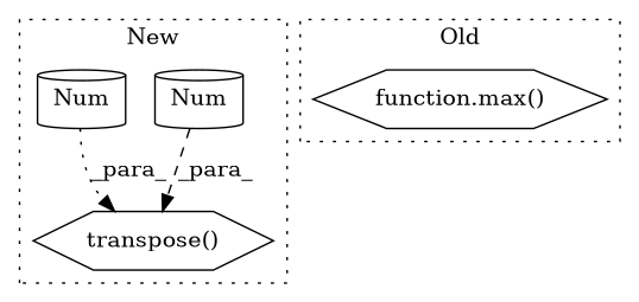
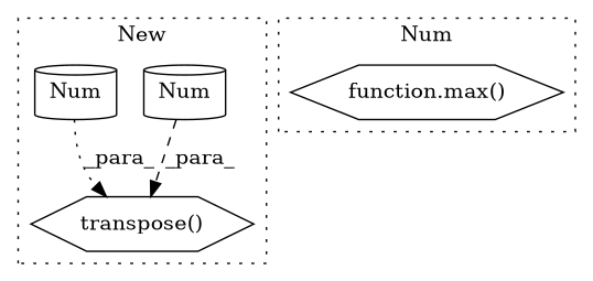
  digraph {
    node [a=75 l=1 shape=hexagon]
    n1 [l="18,1" label="transpose()" s="18075,18100"]
    n2 [a=76 label=Num s=18096 shape=cylinder]
    n3 [a=76 label=Num s=18093 shape=cylinder]
    n4 [l="4,1" label="function.max()" s="17687,17723"]
    subgraph cluster_1 {
      label=New
      style=dotted
      n1
      n2
      n3
    }
    subgraph cluster_2 {
-     label=Old
+     label=Num
      style=dotted
      n4
    }
    n2 -> n1 [label=_para_ style=dashed]
    n3 -> n1 [label=_para_ style=dotted]
  }
